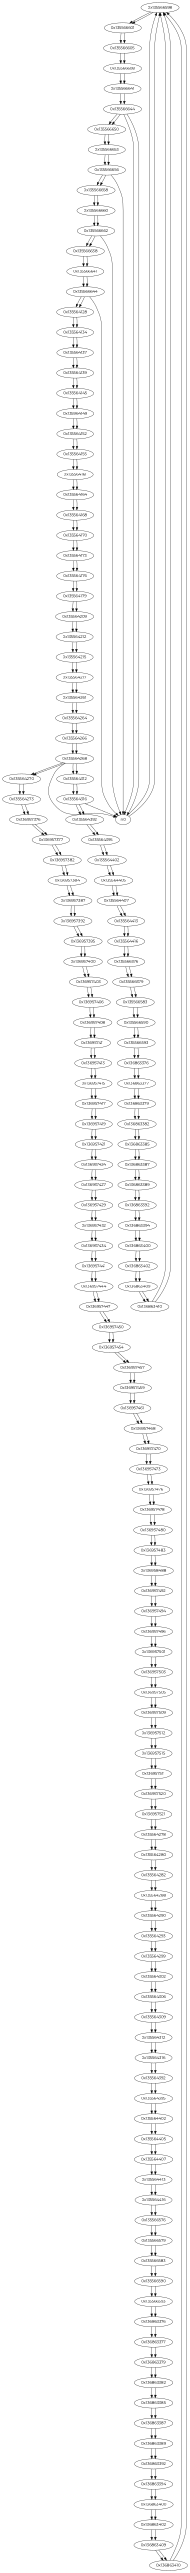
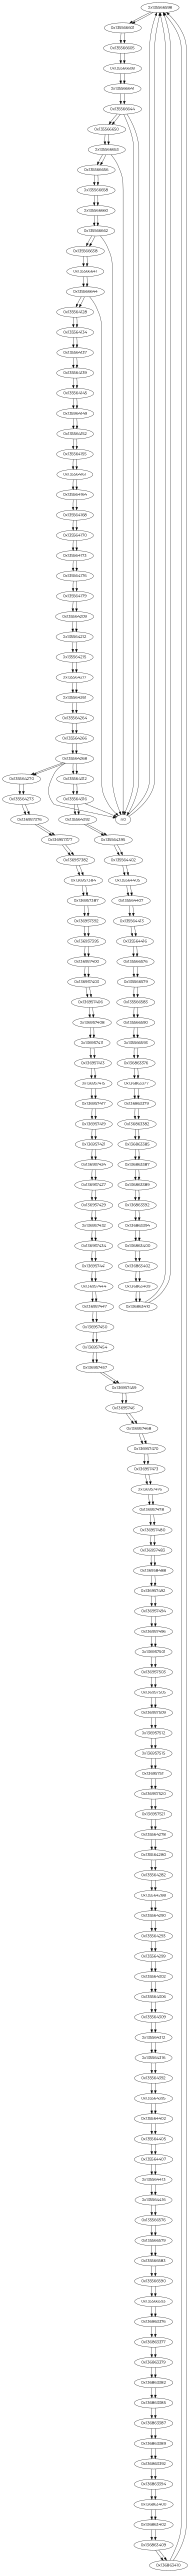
  digraph {
    fontname=Montserrat
    node [fontname=Montserrat]
    edge [fontname=Montserrat]
    n1 [label="0x135566598"]
    n2 [label="0x135566601"]
    n3 [label="0x135566605"]
    n4 [label="0x135566608"]
    n5 [label="0x135566641"]
    n6 [label="0x135566644"]
    n7 [label="0x135566650"]
    n0
    n8 [label="0x135566653"]
    n9 [label="0x135566656"]
    n10 [label="0x135566658"]
    n11 [label="0x135566660"]
    n12 [label="0x135566662"]
    n13 [label="0x135566638"]
    n14 [label="0x135566641"]
    n15 [label="0x135566644"]
    n16 [label="0x135564128"]
    n17 [label="0x135564134"]
    n18 [label="0x135564137"]
    n19 [label="0x135564139"]
    n20 [label="0x135564145"]
    n21 [label="0x135964149"]
    n22 [label="0x135564152"]
    n23 [label="0x135564155"]
    n24 [label="0x135564161"]
    n25 [label="0x135564164"]
    n26 [label="0x135564168"]
    n27 [label="0x135564170"]
    n28 [label="0x135564173"]
    n29 [label="0x135564176"]
    n30 [label="0x135564179"]
    n31 [label="0x135564209"]
    n32 [label="0x135564212"]
    n33 [label="0x135564215"]
    n34 [label="0x135564217"]
    n35 [label="0x135564261"]
    n36 [label="0x135564264"]
    n37 [label="0x135564266"]
    n38 [label="0x135564268"]
    n39 [label="0x135564312"]
    n66 [label="0x135564270"]
    n40 [label="0x135564316"]
    n67 [label="0x135564273"]
    n41 [label="0x135564392"]
    n42 [label="0x135564395"]
    n43 [label="0x135564402"]
    n44 [label="0x135564405"]
    n45 [label="0x135564407"]
    n46 [label="0x135564413"]
    n47 [label="0x135564416"]
    n48 [label="0x135566576"]
    n49 [label="0x135566579"]
    n50 [label="0x135566583"]
    n51 [label="0x135566590"]
    n52 [label="0x135566593"]
    n53 [label="0x136863376"]
    n54 [label="0x136863377"]
    n55 [label="0x136863379"]
    n56 [label="0x136863382"]
    n57 [label="0x136863385"]
    n58 [label="0x136863387"]
    n59 [label="0x136863389"]
    n60 [label="0x136863392"]
    n61 [label="0x136863394"]
    n62 [label="0x136863400"]
    n63 [label="0x136863402"]
    n64 [label="0x136863409"]
    n65 [label="0x136863410"]
    n68 [label="0x136957376"]
    n69 [label="0x136957377"]
    n70 [label="0x136957382"]
    n71 [label="0x136957384"]
    n72 [label="0x136957387"]
    n73 [label="0x136957392"]
    n74 [label="0x136957395"]
    n75 [label="0x136957400"]
    n76 [label="0x136957403"]
    n77 [label="0x136957406"]
    n78 [label="0x136957408"]
    n79 [label="0x136957411"]
    n80 [label="0x136957413"]
    n81 [label="0x136957415"]
    n82 [label="0x136957417"]
    n83 [label="0x136957419"]
    n84 [label="0x136957421"]
    n85 [label="0x136957424"]
    n86 [label="0x136957427"]
    n87 [label="0x136957429"]
    n88 [label="0x136957432"]
    n89 [label="0x136957434"]
    n90 [label="0x136957441"]
    n91 [label="0x136957444"]
    n92 [label="0x136957447"]
    n93 [label="0x136957450"]
    n94 [label="0x136957454"]
    n95 [label="0x136957457"]
    n96 [label="0x136957459"]
    n97 [label="0x136957461"]
    n98 [label="0x136957468"]
    n99 [label="0x136957470"]
    n100 [label="0x136957473"]
    n101 [label="0x136957476"]
    n102 [label="0x136957478"]
    n103 [label="0x136957480"]
    n104 [label="0x136957483"]
    n105 [label="0x136958488"]
    n106 [label="0x136957492"]
    n107 [label="0x136957494"]
    n108 [label="0x136957496"]
    n109 [label="0x136957501"]
    n110 [label="0x136957503"]
    n111 [label="0x136957505"]
    n112 [label="0x136957509"]
    n113 [label="0x136957512"]
    n114 [label="0x136957515"]
    n115 [label="0x136957511"]
    n116 [label="0x136957520"]
    n117 [label="0x136957521"]
    n118 [label="0x135564278"]
    n119 [label="0x135564280"]
    n120 [label="0x135564282"]
    n121 [label="0x135564288"]
    n122 [label="0x135564290"]
    n123 [label="0x135564293"]
    n124 [label="0x135564299"]
    n125 [label="0x135564302"]
    n126 [label="0x135564306"]
    n127 [label="0x135564309"]
    n128 [label="0x135564312"]
    n129 [label="0x135564316"]
    n130 [label="0x135564392"]
    n131 [label="0x135564395"]
    n132 [label="0x135564402"]
    n133 [label="0x135564405"]
    n134 [label="0x135564407"]
    n135 [label="0x135564413"]
    n136 [label="0x135564416"]
    n137 [label="0x135566576"]
    n138 [label="0x135566579"]
    n139 [label="0x135566583"]
    n140 [label="0x135566590"]
    n141 [label="0x135566593"]
    n142 [label="0x136863376"]
    n143 [label="0x136863377"]
    n144 [label="0x136863379"]
    n145 [label="0x136863382"]
    n146 [label="0x136863385"]
    n147 [label="0x136863387"]
    n148 [label="0x136863389"]
    n149 [label="0x136863392"]
    n150 [label="0x136863394"]
    n151 [label="0x136863400"]
    n152 [label="0x136863402"]
    n153 [label="0x136863409"]
    n154 [label="0x136863410"]
    n1 -> n2
    n1 -> n2
    n2 -> n3
    n2 -> n3
    n3 -> n4
    n3 -> n4
    n4 -> n5
    n4 -> n5
    n5 -> n6
    n5 -> n6
    n6 -> n7
    n6 -> n7
    n6 -> n0
    n6 -> n0
    n7 -> n8
    n7 -> n8
    n0 -> n1
    n0 -> n1
    n8 -> n9
    n8 -> n9
-   n9 -> n0
+   n8 -> n0
    n9 -> n10
    n9 -> n10
    n10 -> n11
    n10 -> n11
    n11 -> n12
    n11 -> n12
    n12 -> n0
    n12 -> n13
    n12 -> n13
    n13 -> n14
    n13 -> n14
    n14 -> n15
    n14 -> n15
    n15 -> n0
    n15 -> n16
    n15 -> n16
    n16 -> n17
    n16 -> n17
    n17 -> n18
    n17 -> n18
    n18 -> n19
    n18 -> n19
    n19 -> n20
    n19 -> n20
    n20 -> n21
    n20 -> n21
    n21 -> n22
    n21 -> n22
    n22 -> n23
    n22 -> n23
    n23 -> n24
    n23 -> n24
    n24 -> n25
    n24 -> n25
    n25 -> n26
    n25 -> n26
    n26 -> n27
    n26 -> n27
    n27 -> n28
    n27 -> n28
    n28 -> n29
    n28 -> n29
    n29 -> n30
    n29 -> n30
    n30 -> n31
    n30 -> n31
    n31 -> n32
    n31 -> n32
    n32 -> n33
    n32 -> n33
    n33 -> n34
    n33 -> n34
    n34 -> n35
    n34 -> n35
    n35 -> n36
    n35 -> n36
    n36 -> n37
    n36 -> n37
    n37 -> n38
    n37 -> n38
    n38 -> n0
    n38 -> n39
    n38 -> n39
    n38 -> n66
    n38 -> n66
    n39 -> n40
    n39 -> n40
    n66 -> n67
    n66 -> n67
    n40 -> n0
    n40 -> n41
    n40 -> n41
    n67 -> n68
    n67 -> n68
    n41 -> n42
    n41 -> n42
    n42 -> n43
    n42 -> n43
    n43 -> n44
    n43 -> n44
    n44 -> n45
    n44 -> n45
    n45 -> n46
    n45 -> n46
    n46 -> n47
    n46 -> n47
    n47 -> n48
    n47 -> n48
    n48 -> n49
    n48 -> n49
    n49 -> n50
    n49 -> n50
    n50 -> n51
    n50 -> n51
    n51 -> n52
    n51 -> n52
    n52 -> n53
    n52 -> n53
    n53 -> n54
    n53 -> n54
    n54 -> n55
    n54 -> n55
    n55 -> n56
    n55 -> n56
    n56 -> n57
    n56 -> n57
    n57 -> n58
    n57 -> n58
    n58 -> n59
    n58 -> n59
    n59 -> n60
    n59 -> n60
    n60 -> n61
    n60 -> n61
    n61 -> n62
    n61 -> n62
    n62 -> n63
    n62 -> n63
    n63 -> n64
    n63 -> n64
    n64 -> n65
    n64 -> n65
    n65 -> n1
    n65 -> n1
    n68 -> n69
    n68 -> n69
    n69 -> n70
    n69 -> n70
    n70 -> n71
    n70 -> n71
    n71 -> n72
    n71 -> n72
    n72 -> n73
    n72 -> n73
    n73 -> n74
    n73 -> n74
    n74 -> n75
    n74 -> n75
    n75 -> n76
    n75 -> n76
    n76 -> n77
    n76 -> n77
    n77 -> n78
    n77 -> n78
    n78 -> n79
    n78 -> n79
    n79 -> n80
    n79 -> n80
    n80 -> n81
    n80 -> n81
    n81 -> n82
    n81 -> n82
    n82 -> n83
    n82 -> n83
    n83 -> n84
    n83 -> n84
    n84 -> n85
    n84 -> n85
    n85 -> n86
    n85 -> n86
    n86 -> n87
    n86 -> n87
    n87 -> n88
    n87 -> n88
    n88 -> n89
    n88 -> n89
    n89 -> n90
    n89 -> n90
    n90 -> n91
    n90 -> n91
    n91 -> n92
    n91 -> n92
    n92 -> n93
    n92 -> n93
    n93 -> n94
    n93 -> n94
    n94 -> n95
    n94 -> n95
    n95 -> n96
    n95 -> n96
    n96 -> n97
    n96 -> n97
    n97 -> n98
    n97 -> n98
    n98 -> n99
    n98 -> n99
    n99 -> n100
    n99 -> n100
    n100 -> n101
    n100 -> n101
    n101 -> n102
    n101 -> n102
    n102 -> n103
    n102 -> n103
    n103 -> n104
    n103 -> n104
    n104 -> n105
    n104 -> n105
    n105 -> n106
    n105 -> n106
    n106 -> n107
    n106 -> n107
    n107 -> n108
    n107 -> n108
    n108 -> n109
    n108 -> n109
    n109 -> n110
    n109 -> n110
    n110 -> n111
    n110 -> n111
    n111 -> n112
    n111 -> n112
    n112 -> n113
    n112 -> n113
    n113 -> n114
    n113 -> n114
    n114 -> n115
    n114 -> n115
    n115 -> n116
    n115 -> n116
    n116 -> n117
    n116 -> n117
    n117 -> n118
    n117 -> n118
    n118 -> n119
    n118 -> n119
    n119 -> n120
    n119 -> n120
    n120 -> n121
    n120 -> n121
    n121 -> n122
    n121 -> n122
    n122 -> n123
    n122 -> n123
    n123 -> n124
    n123 -> n124
    n124 -> n125
    n124 -> n125
    n125 -> n126
    n125 -> n126
    n126 -> n127
    n126 -> n127
    n127 -> n128
    n127 -> n128
    n128 -> n129
    n128 -> n129
    n129 -> n130
    n129 -> n130
    n130 -> n131
    n130 -> n131
    n131 -> n132
    n131 -> n132
    n132 -> n133
    n132 -> n133
    n133 -> n134
    n133 -> n134
    n134 -> n135
    n134 -> n135
    n135 -> n136
    n135 -> n136
    n136 -> n137
    n136 -> n137
    n137 -> n138
    n137 -> n138
    n138 -> n139
    n138 -> n139
    n139 -> n140
    n139 -> n140
    n140 -> n141
    n140 -> n141
    n141 -> n142
    n141 -> n142
    n142 -> n143
    n142 -> n143
    n143 -> n144
    n143 -> n144
    n144 -> n145
    n144 -> n145
    n145 -> n146
    n145 -> n146
    n146 -> n147
    n146 -> n147
    n147 -> n148
    n147 -> n148
    n148 -> n149
    n148 -> n149
    n149 -> n150
    n149 -> n150
    n150 -> n151
    n150 -> n151
    n151 -> n152
    n151 -> n152
    n152 -> n153
    n152 -> n153
    n153 -> n154
    n153 -> n154
    n154 -> n1
    n154 -> n1
  }
